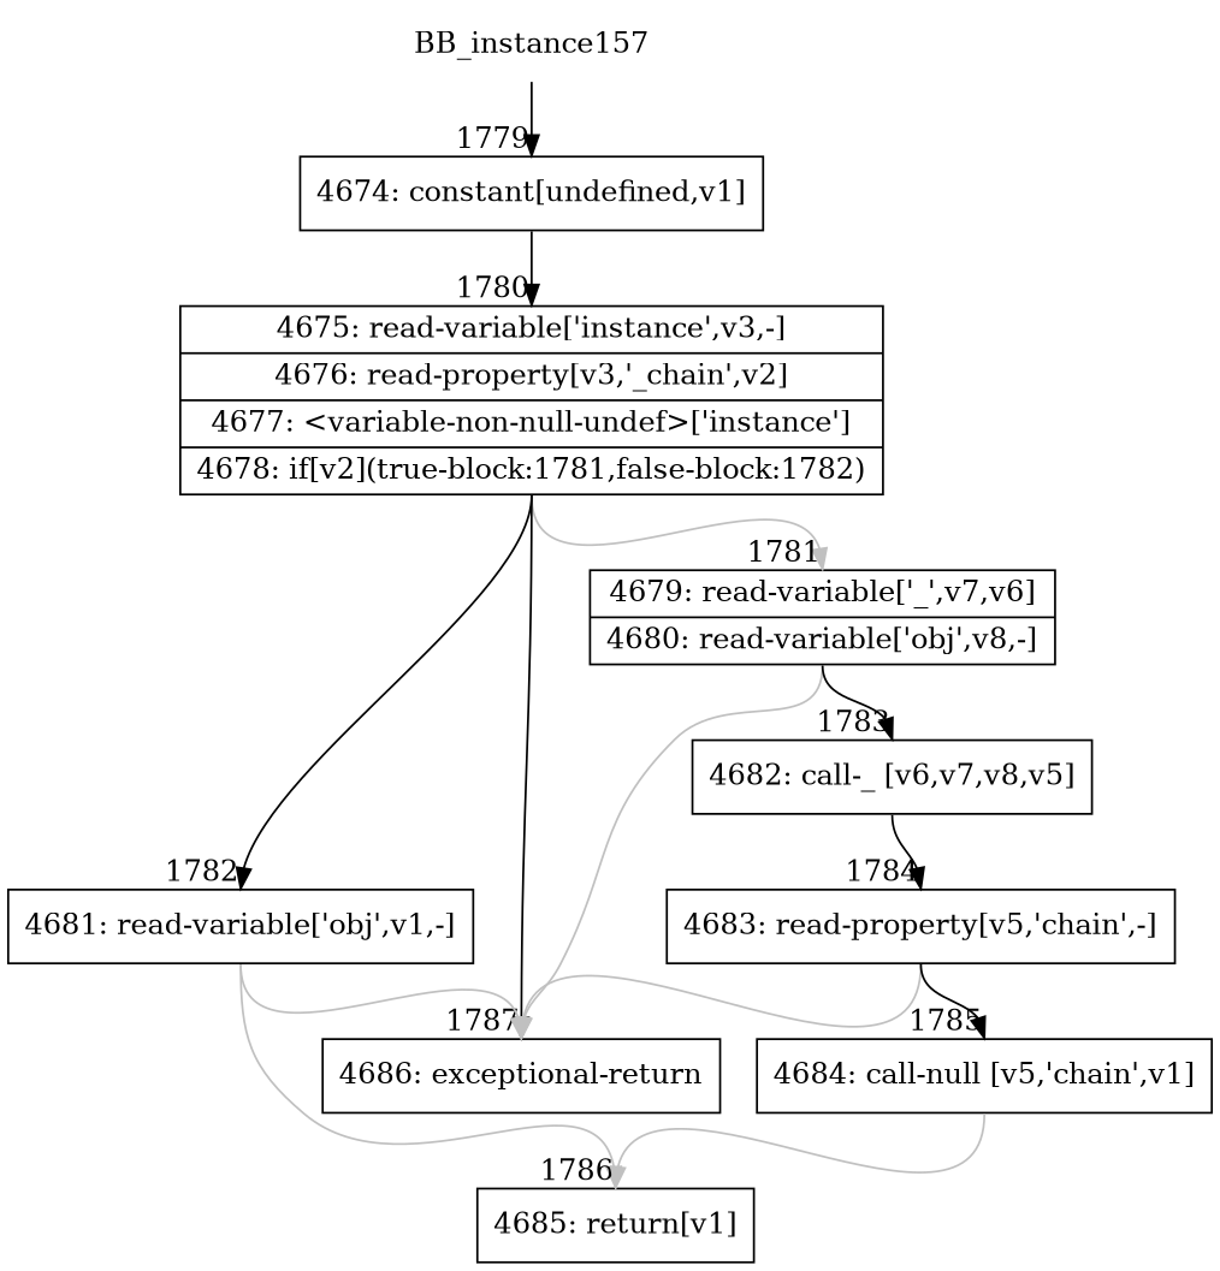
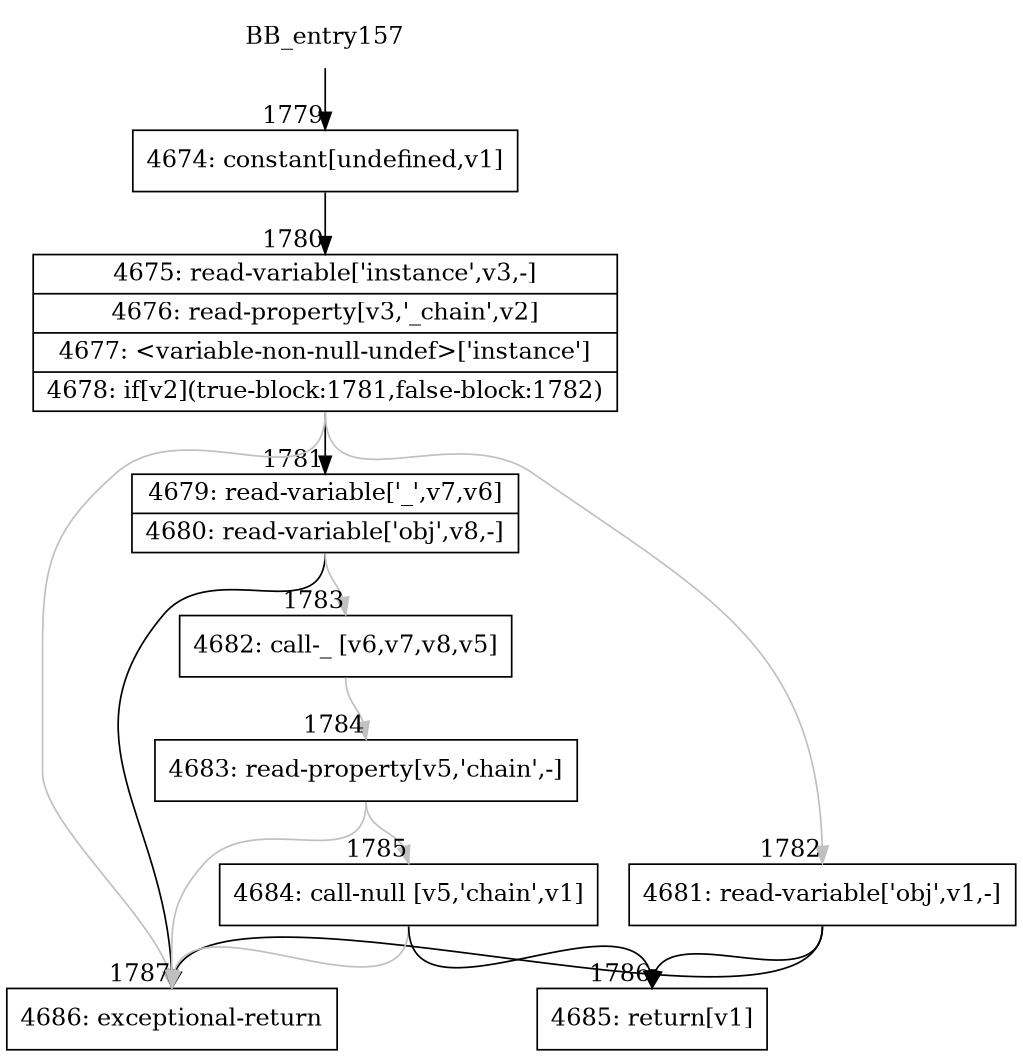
  digraph {
    rankdir=TD
    node [shape=record]
    edge [headport=n tailport=s]
-   BB_entry157 [shape=none label=BB_instance157]
+   BB_entry157 [shape=none]
    n2 [label="{4674: constant[undefined,v1]}"]
    n3 [label="{4675: read-variable['instance',v3,-]|4676: read-property[v3,'_chain',v2]|4677: \<variable-non-null-undef\>['instance']|4678: if[v2](true-block:1781,false-block:1782)}"]
    n4 [label="{4679: read-variable['_',v7,v6]|4680: read-variable['obj',v8,-]}"]
    n5 [label="{4681: read-variable['obj',v1,-]}"]
    n6 [label="{4686: exceptional-return}"]
    n7 [label="{4682: call-_ [v6,v7,v8,v5]}"]
    n8 [label="{4685: return[v1]}"]
    n9 [label="{4683: read-property[v5,'chain',-]}"]
    n10 [label="{4684: call-null [v5,'chain',v1]}"]
    BB_entry157 -> n2 [headlabel="    1779"]
    n2 -> n3 [headlabel="      1780"]
-   n3 -> n4 [headlabel="      1781" color=gray]
-   n3 -> n5 [headlabel="      1782"]
-   n3 -> n6 [color=black headlabel="      1787"]
-   n4 -> n6 [color=gray]
-   n4 -> n7 [headlabel="      1783"]
-   n5 -> n6 [color=gray]
-   n5 -> n8 [headlabel="      1786" color=gray]
-   n7 -> n9 [headlabel="      1784"]
+   n3 -> n4 [headlabel="      1781"]
+   n3 -> n5 [headlabel="      1782" color=gray]
+   n3 -> n6 [color=gray headlabel="      1787"]
+   n4 -> n6 [color=black]
+   n4 -> n7 [headlabel="      1783" color=gray]
+   n5 -> n6 [color=black]
+   n5 -> n8 [headlabel="      1786"]
+   n7 -> n9 [headlabel="      1784" color=gray]
    n9 -> n6 [color=gray]
-   n9 -> n10 [headlabel="      1785"]
-   n10 -> n8 [color=gray]
+   n9 -> n10 [headlabel="      1785" color=gray]
+   n10 -> n6 [color=gray]
+   n10 -> n8
  }
